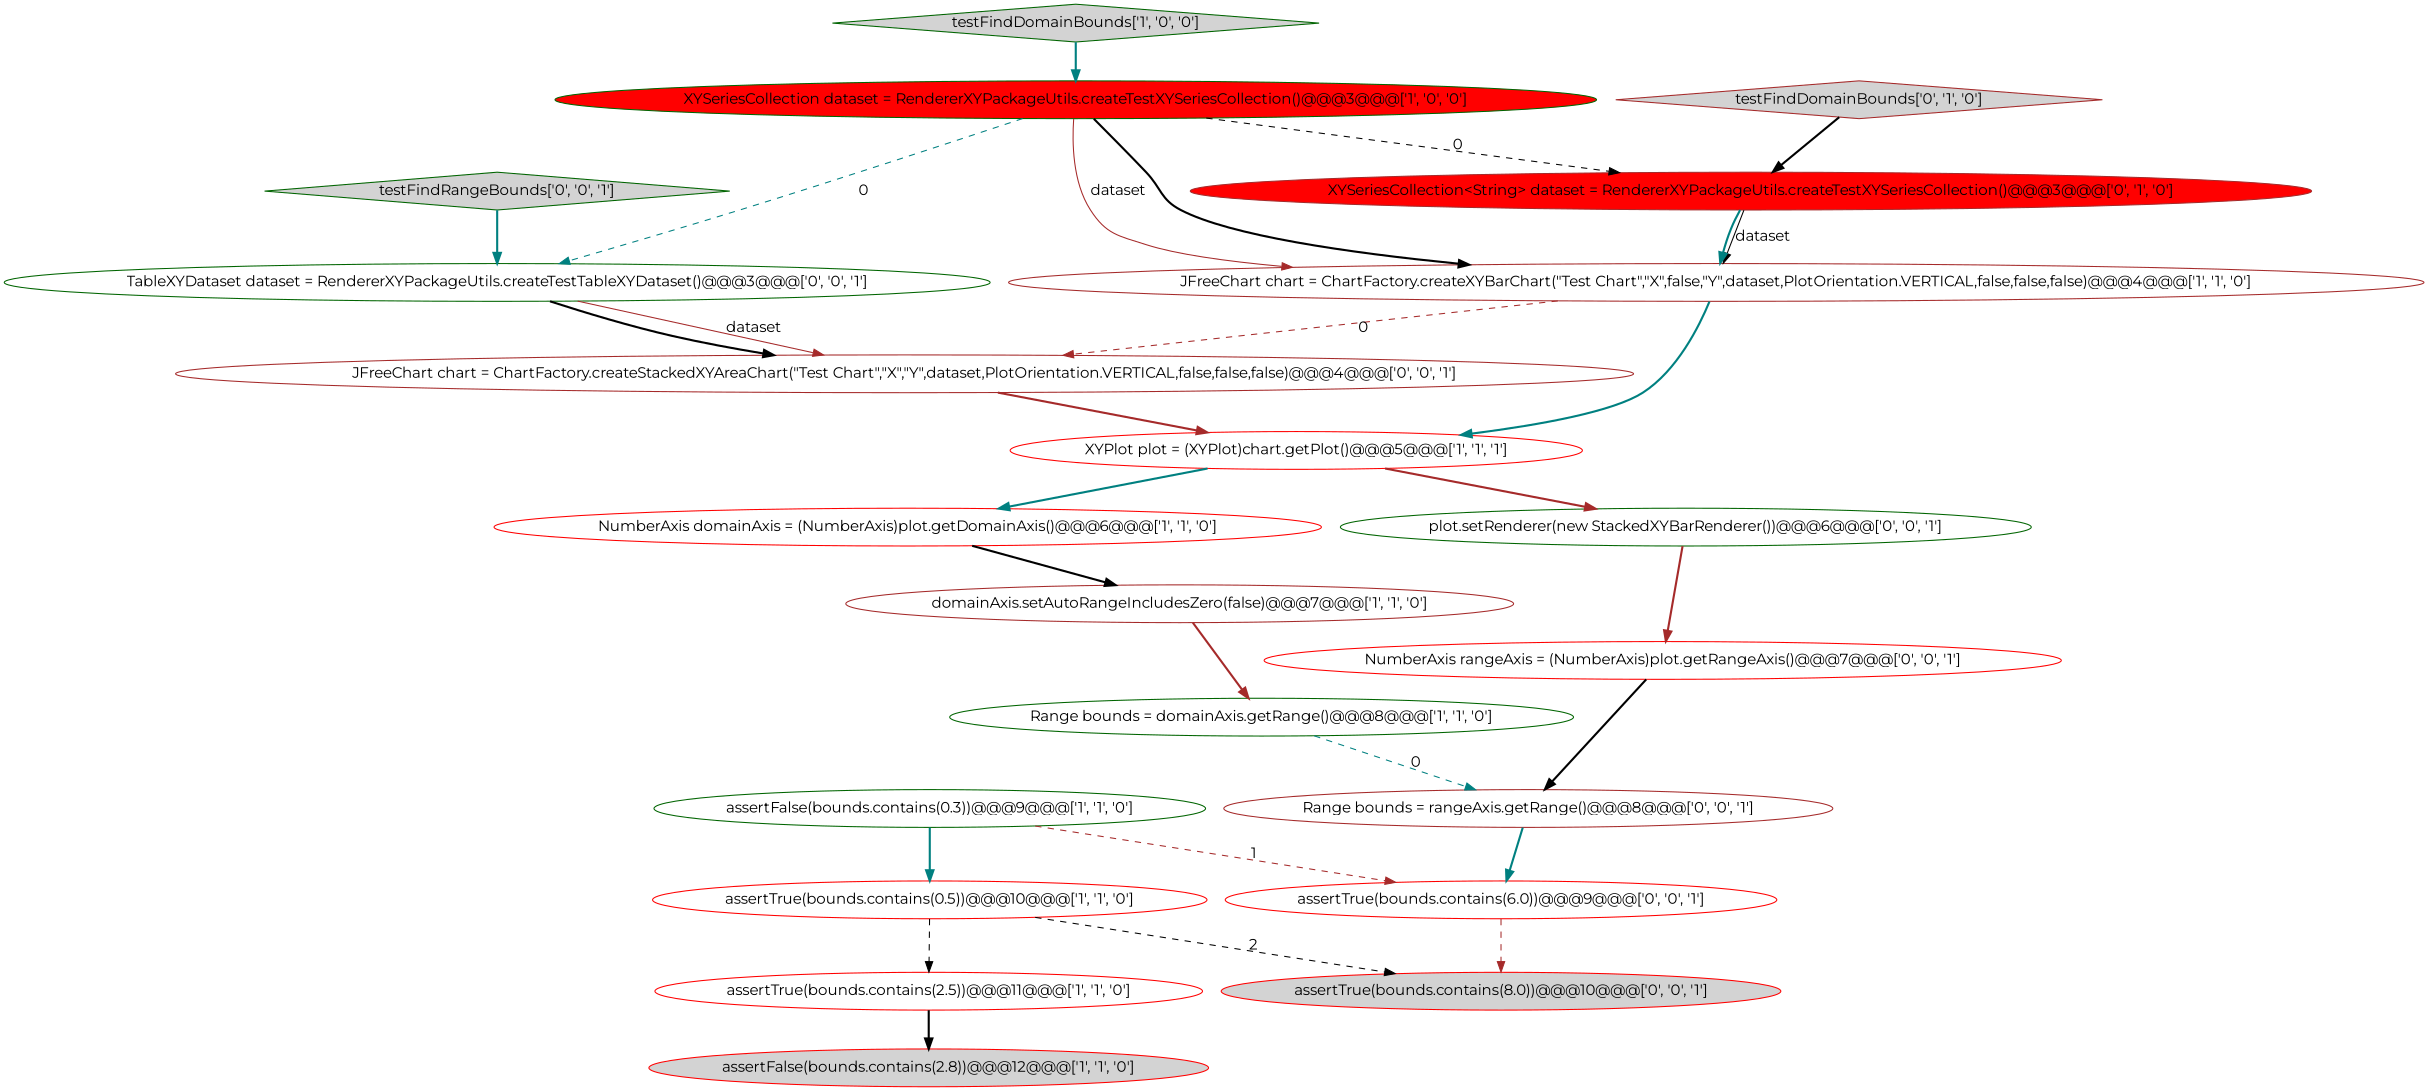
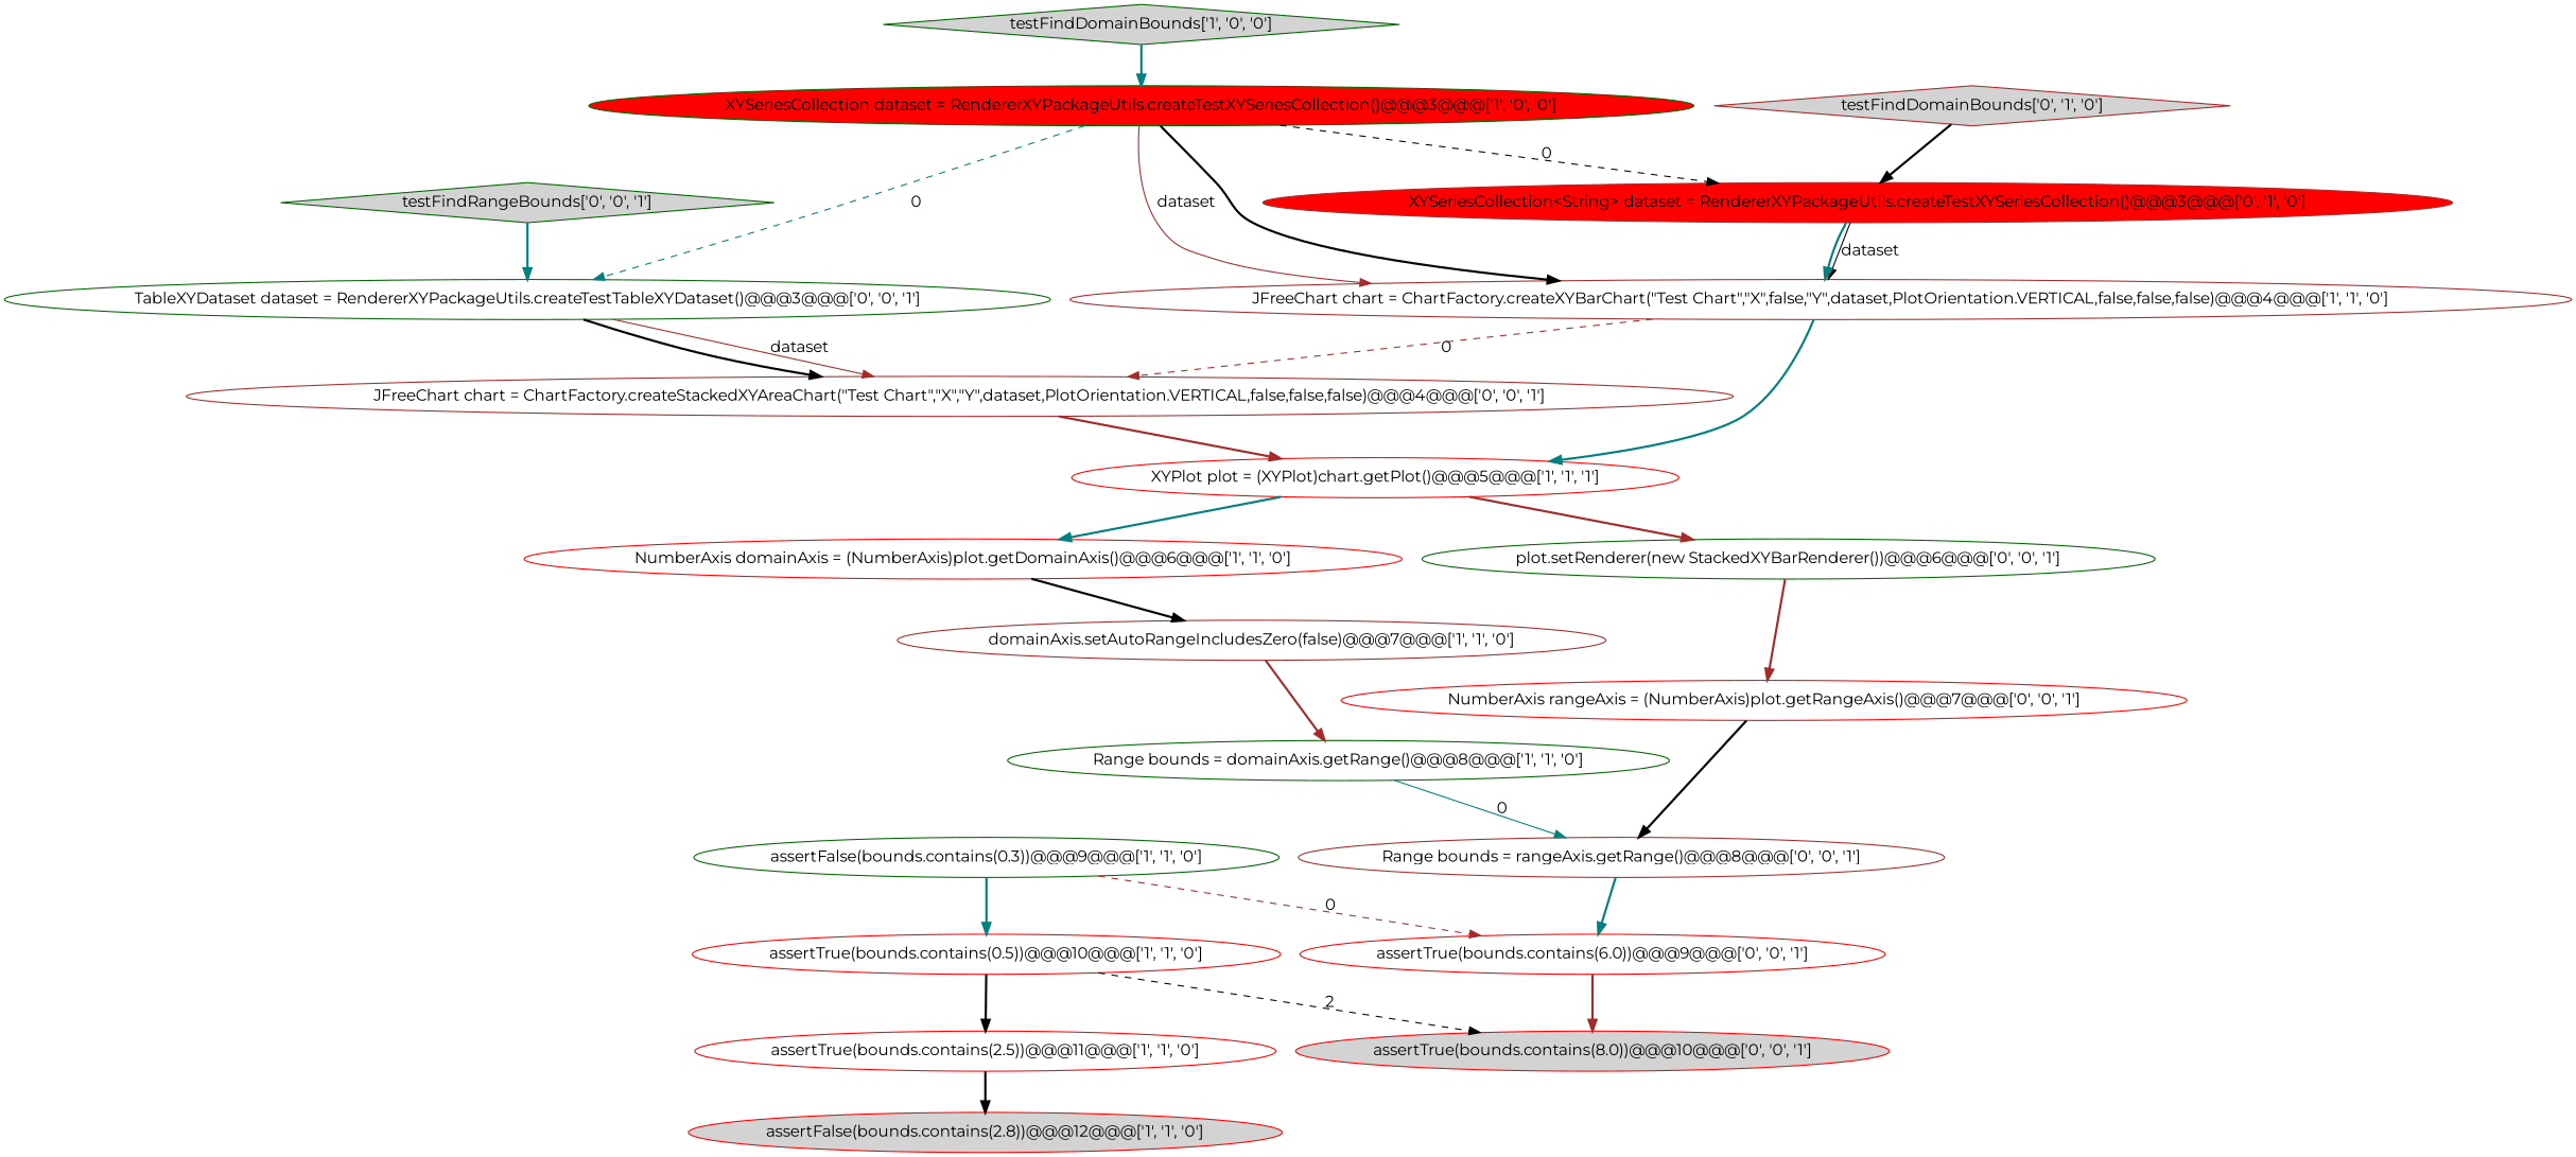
  digraph {
    fontname=Montserrat
    node [color=red fillcolor=white fontname=Montserrat shape=ellipse style=filled]
    edge [color=black fontname=Montserrat style=bold]
    n1 [fillcolor=lightgray label="assertTrue(bounds.contains(8.0))@@@10@@@['0', '0', '1']"]
    n2 [label="assertTrue(bounds.contains(0.5))@@@10@@@['1', '1', '0']"]
    n3 [label="assertTrue(bounds.contains(2.5))@@@11@@@['1', '1', '0']"]
    n4 [fillcolor=lightgray label="assertFalse(bounds.contains(2.8))@@@12@@@['1', '1', '0']"]
    n5 [color=darkgreen label="Range bounds = domainAxis.getRange()@@@8@@@['1', '1', '0']"]
    n6 [color=brown label="Range bounds = rangeAxis.getRange()@@@8@@@['0', '0', '1']"]
    n7 [label="assertTrue(bounds.contains(6.0))@@@9@@@['0', '0', '1']"]
    n8 [color=darkgreen label="assertFalse(bounds.contains(0.3))@@@9@@@['1', '1', '0']"]
    n9 [color=brown label="domainAxis.setAutoRangeIncludesZero(false)@@@7@@@['1', '1', '0']"]
    n10 [color=darkgreen label="TableXYDataset dataset = RendererXYPackageUtils.createTestTableXYDataset()@@@3@@@['0', '0', '1']"]
    n11 [color=brown label="JFreeChart chart = ChartFactory.createStackedXYAreaChart(\"Test Chart\",\"X\",\"Y\",dataset,PlotOrientation.VERTICAL,false,false,false)@@@4@@@['0', '0', '1']"]
    n12 [label="XYPlot plot = (XYPlot)chart.getPlot()@@@5@@@['1', '1', '1']"]
    n13 [color=darkgreen fillcolor=lightgray label="testFindRangeBounds['0', '0', '1']" shape=diamond]
    n14 [color=darkgreen label="plot.setRenderer(new StackedXYBarRenderer())@@@6@@@['0', '0', '1']"]
    n15 [label="NumberAxis rangeAxis = (NumberAxis)plot.getRangeAxis()@@@7@@@['0', '0', '1']"]
    n16 [color=brown label="JFreeChart chart = ChartFactory.createXYBarChart(\"Test Chart\",\"X\",false,\"Y\",dataset,PlotOrientation.VERTICAL,false,false,false)@@@4@@@['1', '1', '0']"]
    n17 [label="NumberAxis domainAxis = (NumberAxis)plot.getDomainAxis()@@@6@@@['1', '1', '0']"]
    n18 [color=brown fillcolor=lightgray label="testFindDomainBounds['0', '1', '0']" shape=diamond]
    n19 [color=brown fillcolor=red label="XYSeriesCollection<String> dataset = RendererXYPackageUtils.createTestXYSeriesCollection()@@@3@@@['0', '1', '0']"]
    n20 [color=darkgreen fillcolor=red label="XYSeriesCollection dataset = RendererXYPackageUtils.createTestXYSeriesCollection()@@@3@@@['1', '0', '0']"]
    n21 [color=darkgreen fillcolor=lightgray label="testFindDomainBounds['1', '0', '0']" shape=diamond]
    n2 -> n1 [label=2 style=dashed]
-   n2 -> n3 [style=dashed]
+   n2 -> n3
    n3 -> n4
-   n5 -> n6 [color=teal label=0 style=dashed]
+   n5 -> n6 [color=teal label=0 style=solid]
    n6 -> n7 [color=teal]
-   n7 -> n1 [color=brown style=dashed]
+   n7 -> n1 [color=brown]
    n8 -> n2 [color=teal]
-   n8 -> n7 [color=brown label=1 style=dashed]
+   n8 -> n7 [color=brown label=0 style=dashed]
    n9 -> n5 [color=brown]
    n10 -> n11 [color=brown label=dataset style=solid]
    n10 -> n11
    n11 -> n12 [color=brown]
    n12 -> n14 [color=brown]
    n12 -> n17 [color=teal]
    n13 -> n10 [color=teal]
    n14 -> n15 [color=brown]
    n15 -> n6
    n16 -> n11 [color=brown label=0 style=dashed]
    n16 -> n12 [color=teal]
    n17 -> n9
    n18 -> n19
    n19 -> n16 [label=dataset style=solid]
    n19 -> n16 [color=teal]
    n20 -> n10 [color=teal label=0 style=dashed]
    n20 -> n16 [color=brown label=dataset style=solid]
    n20 -> n16
    n20 -> n19 [label=0 style=dashed]
    n21 -> n20 [color=teal]
  }
